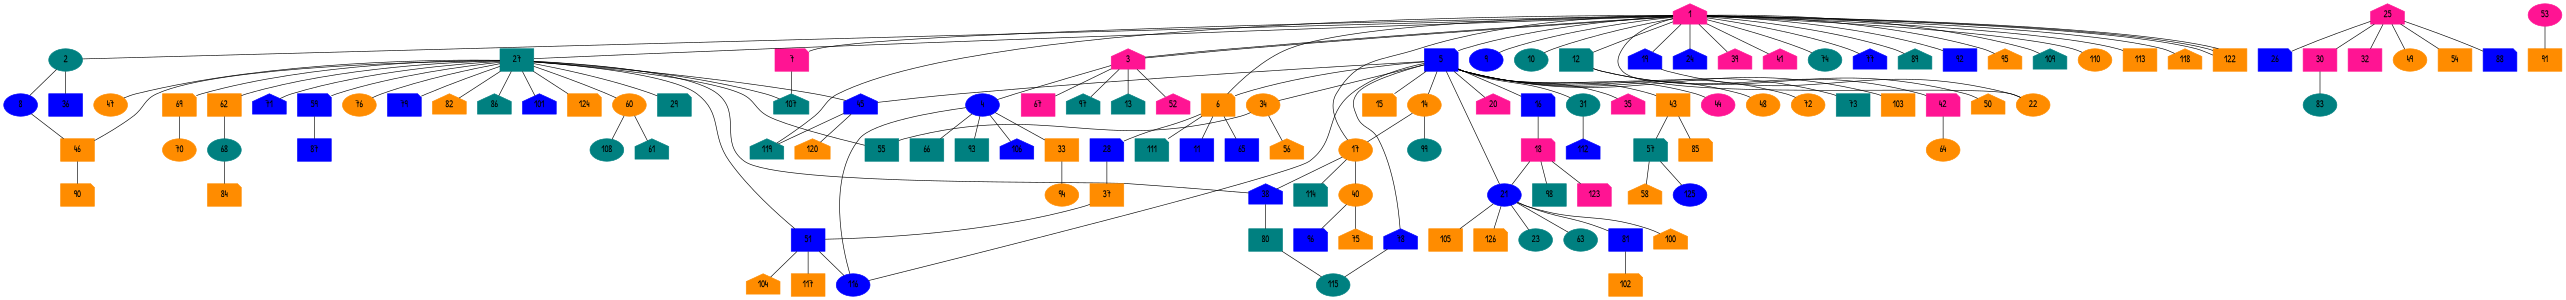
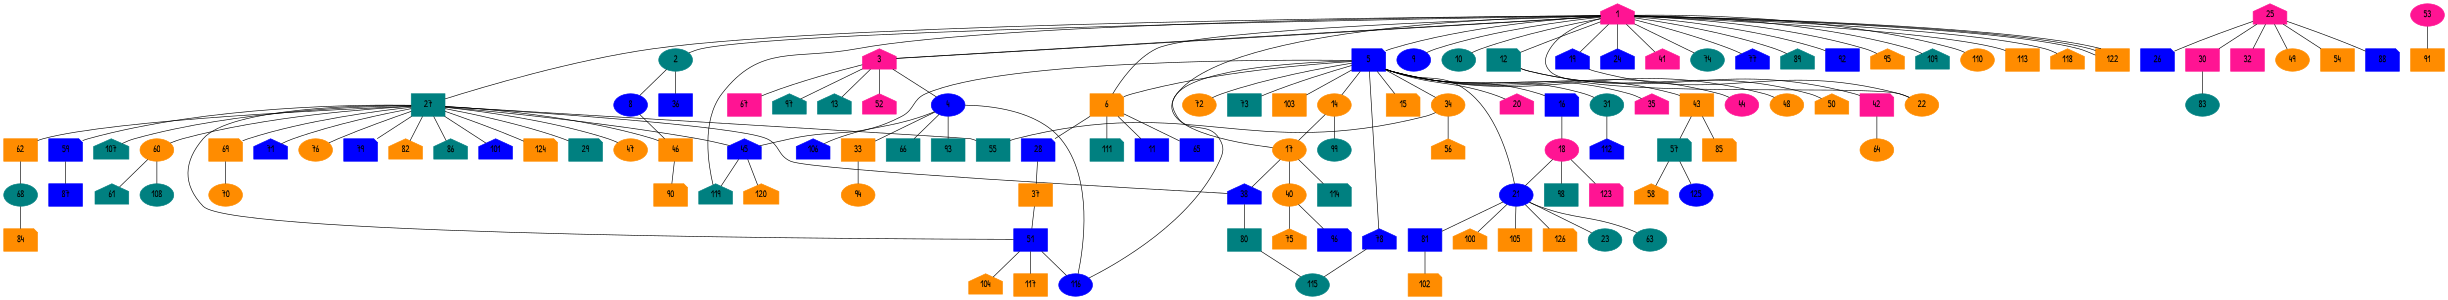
  graph {
    fontname="Patrick Hand"
    node [color=darkorange fontname="Patrick Hand" shape=house style=filled]
    edge [fontname="Patrick Hand"]
    1 [color=deeppink]
    2 [color=teal shape=ellipse]
    3 [color=deeppink]
    5 [color=blue shape=note]
    6 [shape=note]
-   7 [color=deeppink shape=note]
    9 [color=blue shape=ellipse]
    10 [color=teal shape=ellipse]
    12 [color=teal shape=note]
    17 [shape=ellipse]
    19 [color=blue]
    22 [shape=ellipse]
    24 [color=blue]
    27 [color=teal shape=box]
-   39 [color=deeppink]
    41 [color=deeppink]
    74 [color=teal shape=ellipse]
    77 [color=blue]
    89 [color=teal]
    92 [color=blue shape=box]
    95
    109 [color=teal]
    110 [shape=ellipse]
    113 [shape=box]
    118
    119 [color=teal]
    122 [shape=box]
    8 [color=blue shape=ellipse]
    36 [color=blue shape=box]
    4 [color=blue shape=ellipse]
    13 [color=teal]
    52 [color=deeppink]
    67 [color=deeppink shape=box]
    97 [color=teal]
    116 [color=blue shape=ellipse]
    14 [shape=ellipse]
    15 [shape=note]
    16 [color=blue shape=note]
    20 [color=deeppink]
    21 [color=blue shape=ellipse]
    31 [color=teal shape=ellipse]
    34 [shape=ellipse]
    35 [color=deeppink]
    43 [shape=box]
    44 [color=deeppink shape=ellipse]
    45 [color=blue]
    48 [shape=ellipse]
    72 [shape=ellipse]
    73 [color=teal shape=box]
    78 [color=blue]
    103 [shape=box]
    11 [color=blue shape=box]
    28 [color=blue shape=note]
    65 [color=blue shape=box]
    111 [color=teal shape=note]
    107 [color=teal]
    42 [color=deeppink shape=note]
    50
    38 [color=blue]
    40 [shape=ellipse]
    114 [color=teal shape=note]
    25 [color=deeppink]
    26 [color=blue shape=note]
    30 [color=deeppink shape=box]
    32 [color=deeppink shape=box]
    49 [shape=ellipse]
    54 [shape=box]
    88 [color=blue shape=note]
    46 [shape=box]
    29 [color=teal shape=note]
    47 [shape=ellipse]
    51 [color=blue shape=box]
    55 [color=teal shape=box]
    59 [color=blue shape=note]
    60 [shape=ellipse]
    62 [shape=box]
    69 [shape=note]
    71 [color=blue]
    76 [shape=ellipse]
    79 [color=blue shape=note]
    82
    86 [color=teal]
    101 [color=blue]
    124 [shape=note]
    33 [shape=box]
    66 [color=teal shape=box]
    93 [color=teal shape=box]
    106 [color=blue]
    94 [shape=ellipse]
    99 [color=teal shape=ellipse]
-   18 [color=deeppink shape=note]
+   18 [color=deeppink shape=ellipse]
    23 [color=teal shape=ellipse]
    63 [color=teal shape=ellipse]
    81 [color=blue shape=box]
    100
    105 [shape=box]
    126 [shape=note]
    112 [color=blue]
    56
    57 [color=teal shape=note]
    85 [shape=note]
    120
    115 [color=teal shape=ellipse]
    37 [shape=box]
    90 [shape=note]
    64 [shape=ellipse]
    98 [color=teal shape=box]
    123 [color=deeppink shape=note]
    80 [color=teal shape=box]
    75
    96 [color=blue shape=note]
    102 [shape=note]
    83 [color=teal shape=ellipse]
    104
    117 [shape=box]
    87 [color=blue shape=box]
    61 [color=teal]
    108 [color=teal shape=ellipse]
    68 [color=teal shape=ellipse]
    70 [shape=ellipse]
    58
    125 [color=blue shape=ellipse]
    53 [color=deeppink shape=ellipse]
    91 [shape=box]
    84 [shape=note]
    1 -- 2
    1 -- 3
    1 -- 3
    1 -- 5
    1 -- 6
-   1 -- 7
    1 -- 9
    1 -- 10
    1 -- 12
    1 -- 17
    1 -- 19
    1 -- 22
    1 -- 24
    1 -- 27
-   1 -- 39
    1 -- 41
    1 -- 74
    1 -- 77
    1 -- 89
    1 -- 92
    1 -- 95
    1 -- 109
    1 -- 110
    1 -- 113
    1 -- 118
    1 -- 119
    1 -- 122
    1 -- 122
    1 -- 122
    2 -- 8
    2 -- 36
    3 -- 4
    3 -- 13
    3 -- 52
    3 -- 67
    3 -- 97
    5 -- 6
    5 -- 116
    5 -- 14
    5 -- 15
    5 -- 16
    5 -- 20
    5 -- 21
    5 -- 31
    5 -- 34
    5 -- 35
    5 -- 43
    5 -- 44
    5 -- 45
    5 -- 48
    5 -- 72
    5 -- 73
    5 -- 78
    5 -- 103
    6 -- 11
    6 -- 28
    6 -- 65
    6 -- 111
-   7 -- 107
    12 -- 42
    12 -- 50
    17 -- 38
    17 -- 40
    17 -- 114
    19 -- 22
    27 -- 45
    27 -- 107
    27 -- 38
    27 -- 46
    27 -- 29
    27 -- 47
    27 -- 51
    27 -- 55
    27 -- 59
    27 -- 60
    27 -- 62
    27 -- 69
    27 -- 71
    27 -- 76
    27 -- 79
    27 -- 82
    27 -- 86
    27 -- 101
    27 -- 124
    8 -- 46
    4 -- 116
    4 -- 33
    4 -- 66
    4 -- 93
    4 -- 106
    14 -- 17
    14 -- 99
    16 -- 18
    21 -- 23
    21 -- 63
    21 -- 81
    21 -- 100
    21 -- 105
    21 -- 126
    31 -- 112
    34 -- 55
    34 -- 56
    43 -- 57
    43 -- 85
    45 -- 119
    45 -- 120
    78 -- 115
    28 -- 37
    42 -- 64
    38 -- 80
    40 -- 75
    40 -- 96
    25 -- 26
    25 -- 30
    25 -- 32
    25 -- 49
    25 -- 54
    25 -- 88
    30 -- 83
    46 -- 90
    51 -- 116
    51 -- 104
    51 -- 117
    59 -- 87
    60 -- 61
    60 -- 108
    62 -- 68
    69 -- 70
    33 -- 94
    18 -- 21
    18 -- 98
    18 -- 123
    81 -- 102
    57 -- 58
    57 -- 125
    37 -- 51
    80 -- 115
    68 -- 84
    53 -- 91
  }
